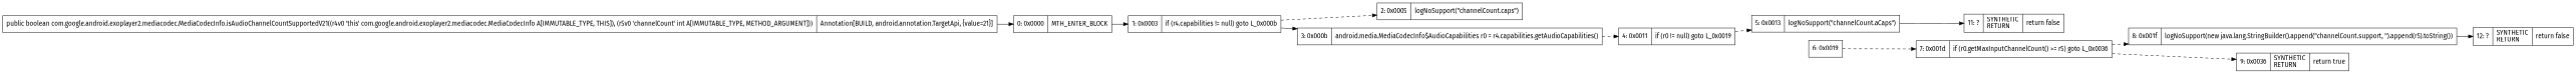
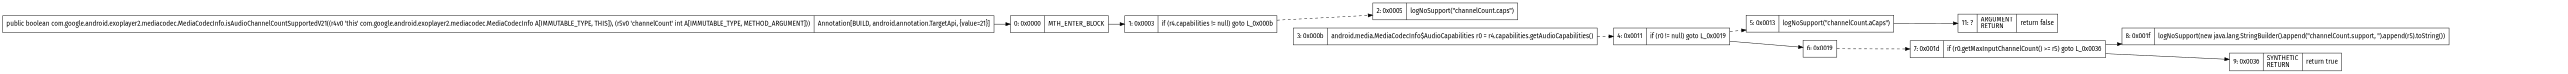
  digraph {
    fontname="Fira Sans"
    rankdir=LR
    node [fontname="Fira Sans" shape=record]
    edge [fontname="Fira Sans"]
    n1 [label="{0\:\ 0x0000|MTH_ENTER_BLOCK\l}"]
    n2 [label="{1\:\ 0x0003|if (r4.capabilities != null) goto L_0x000b\l}"]
    n3 [label="{2\:\ 0x0005|logNoSupport(\"channelCount.caps\")\l}"]
    n4 [label="{3\:\ 0x000b|android.media.MediaCodecInfo$AudioCapabilities r0 = r4.capabilities.getAudioCapabilities()\l}"]
    n5 [label="{4\:\ 0x0011|if (r0 != null) goto L_0x0019\l}"]
    n6 [label="{5\:\ 0x0013|logNoSupport(\"channelCount.aCaps\")\l}"]
    n7 [label="{6\:\ 0x0019}"]
-   n8 [label="{11\:\ ?|SYNTHETIC\lRETURN\l|return false\l}"]
+   n8 [label="{11\:\ ?|ARGUMENT\lRETURN\l|return false\l}"]
    n9 [label="{7\:\ 0x001d|if (r0.getMaxInputChannelCount() \>= r5) goto L_0x0036\l}"]
    n10 [label="{8\:\ 0x001f|logNoSupport(new java.lang.StringBuilder().append(\"channelCount.support, \").append(r5).toString())\l}"]
    n11 [label="{9\:\ 0x0036|SYNTHETIC\lRETURN\l|return true\l}"]
-   n12 [label="{12\:\ ?|SYNTHETIC\lRETURN\l|return false\l}"]
    n13 [label="{public boolean com.google.android.exoplayer2.mediacodec.MediaCodecInfo.isAudioChannelCountSupportedV21((r4v0 'this' com.google.android.exoplayer2.mediacodec.MediaCodecInfo A[IMMUTABLE_TYPE, THIS]), (r5v0 'channelCount' int A[IMMUTABLE_TYPE, METHOD_ARGUMENT]))  | Annotation[BUILD, android.annotation.TargetApi, \{value=21\}]\l}"]
    n1 -> n2
    n2 -> n3 [style=dashed]
-   n2 -> n4
    n4 -> n5 [style=dashed]
    n5 -> n6 [style=dashed]
+   n5 -> n7
    n6 -> n8
    n7 -> n9 [style=dashed]
-   n9 -> n10 [style=dashed]
-   n9 -> n11 [style=dashed]
-   n10 -> n12
+   n9 -> n10 [style=solid]
+   n9 -> n11
    n13 -> n1
  }
